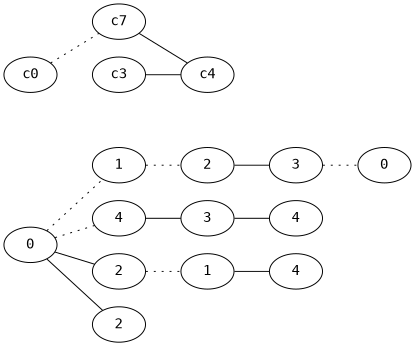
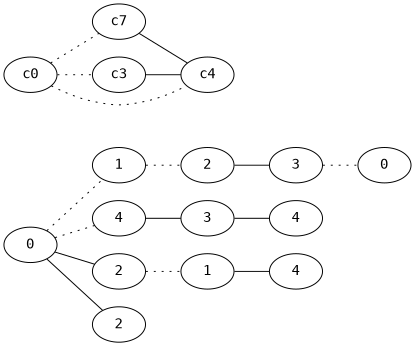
  graph {
    fontname="DejaVu Sans Mono"
    rankdir=LR
    node [fontname="DejaVu Sans Mono"]
    edge [fontname="DejaVu Sans Mono"]
    n1 [label=0]
    n2 [label=1]
    n3 [label=4]
    n4 [label=2]
    n5 [label=2]
    n6 [label=2]
    n7 [label=3]
    n8 [label=1]
    n9 [label=3]
    n10 [label=0]
    n11 [label=4]
    n12 [label=4]
    n13 [label=c7]
    c0
    c3
    c4
    n1 -- n2 [style=dotted]
    n1 -- n3 [style=dotted]
    n1 -- n4
    n1 -- n5
    n2 -- n6 [style=dotted]
    n3 -- n7
    n4 -- n8 [style=dotted]
    n6 -- n9
    n7 -- n11
    n8 -- n12
    n9 -- n10 [style=dotted]
    n13 -- c4
    c0 -- n13 [style=dotted]
+   c0 -- c3 [style=dotted]
+   c0 -- c4 [style=dotted]
    c3 -- c4
  }
